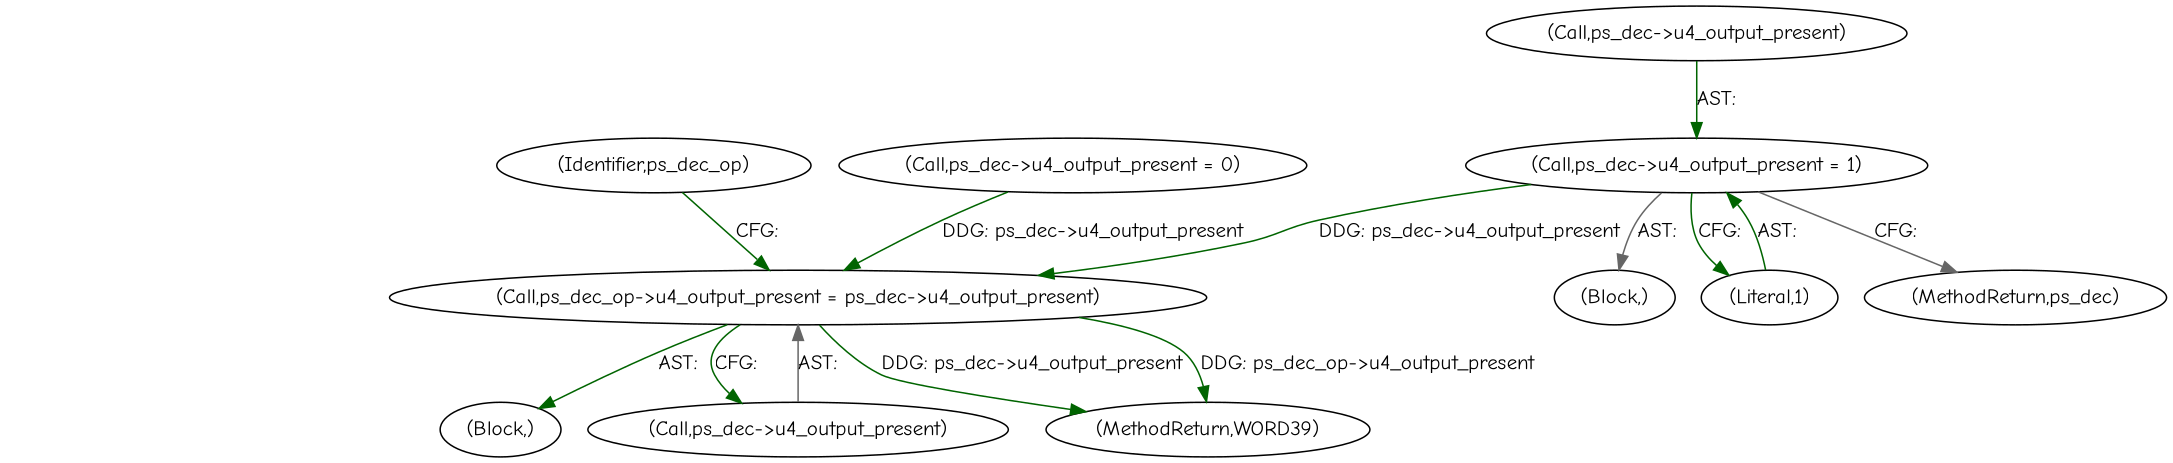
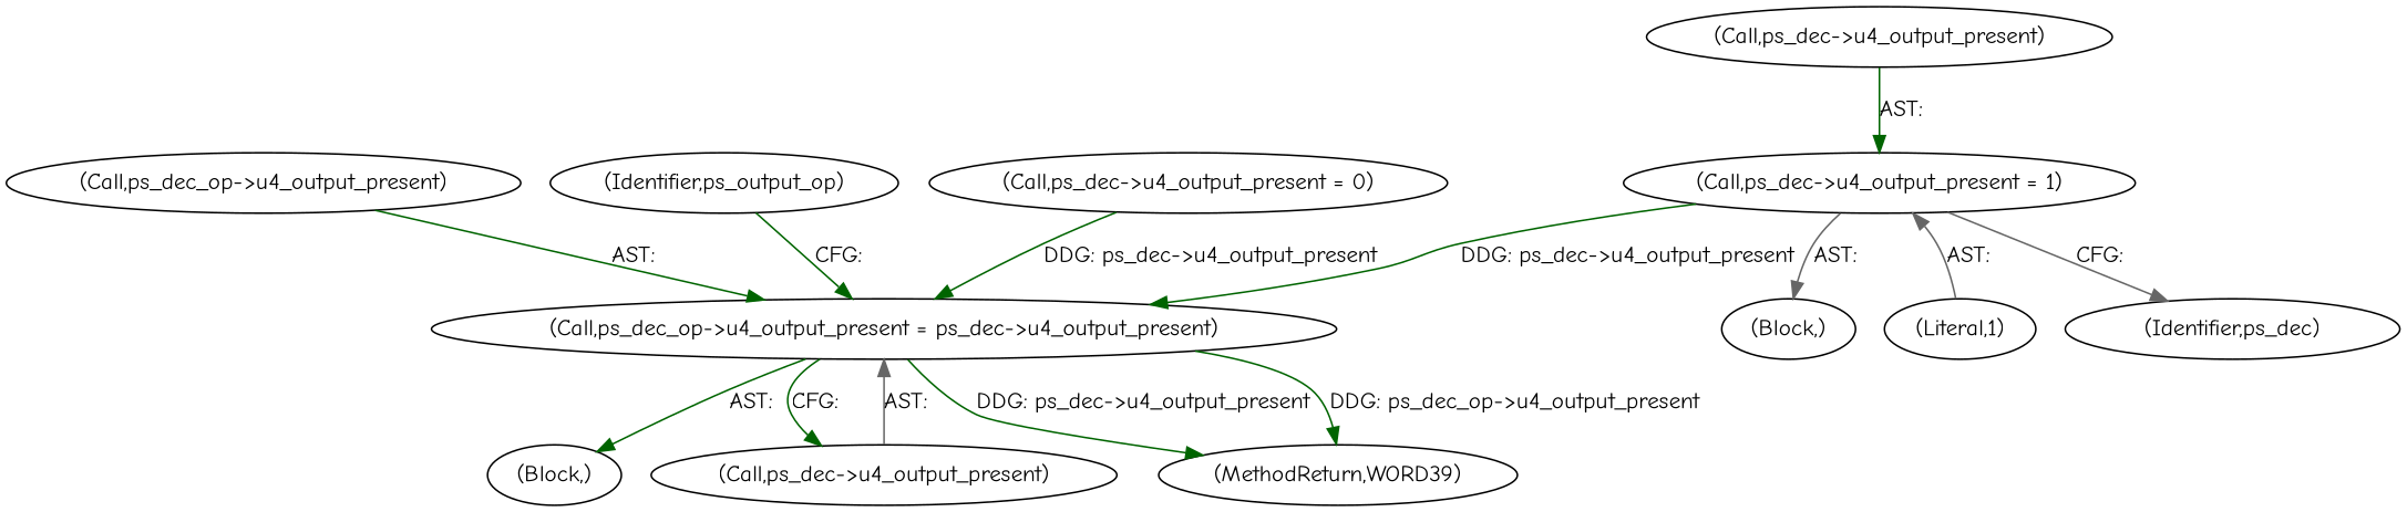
  digraph {
    fontname="Comic Neue"
    node [fontname="Comic Neue"]
    edge [color=darkgreen fontname="Comic Neue"]
    n1 [label="(Call,ps_dec->u4_output_present = 1)"]
    n2 [label="(Call,ps_dec_op->u4_output_present = ps_dec->u4_output_present)"]
    n3 [label="(Block,)"]
    n4 [label="(Literal,1)"]
-   n5 [label="(MethodReturn,ps_dec)"]
+   n5 [label="(Identifier,ps_dec)"]
    n6 [label="(Block,)"]
    n7 [label="(Call,ps_dec->u4_output_present)"]
    n8 [label="(MethodReturn,WORD39)"]
-   n10 [label="(Identifier,ps_dec_op)"]
+   n9 [label="(Call,ps_dec_op->u4_output_present)"]
+   n10 [label="(Identifier,ps_output_op)"]
    n11 [label="(Call,ps_dec->u4_output_present = 0)"]
    n12 [label="(Call,ps_dec->u4_output_present)"]
    n1 -> n2 [label="DDG: ps_dec->u4_output_present"]
    n1 -> n3 [color=gray40 label="AST: "]
-   n1 -> n4 [label="CFG: "]
    n1 -> n5 [color=gray40 label="CFG: "]
    n2 -> n6 [label="AST: "]
    n2 -> n7 [label="CFG: "]
    n2 -> n8 [label="DDG: ps_dec->u4_output_present"]
    n2 -> n8 [label="DDG: ps_dec_op->u4_output_present"]
-   n4 -> n1 [label="AST: "]
+   n4 -> n1 [color=gray40 label="AST: "]
    n7 -> n2 [color=gray40 label="AST: "]
+   n9 -> n2 [label="AST: "]
    n10 -> n2 [label="CFG: "]
    n11 -> n2 [label="DDG: ps_dec->u4_output_present"]
    n12 -> n1 [label="AST: "]
  }
